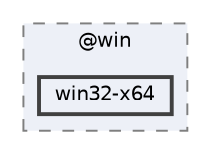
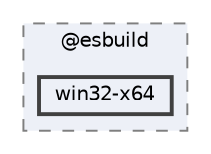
  digraph {
    compound=true
    rankdir=LR
    n1 [color=grey25 fillcolor="#edf0f7" fontname=Helvetica fontsize=10 height=0.2 label="win32-x64" shape=box style="filled,bold" width=0.4]
    subgraph cluster_1 {
      bgcolor="#edf0f7"
      fontname=Helvetica
      fontsize=10
-     label="@win"
+     label="@esbuild"
      pencolor=grey50
      style="filled,dashed"
      n1
    }
  }
